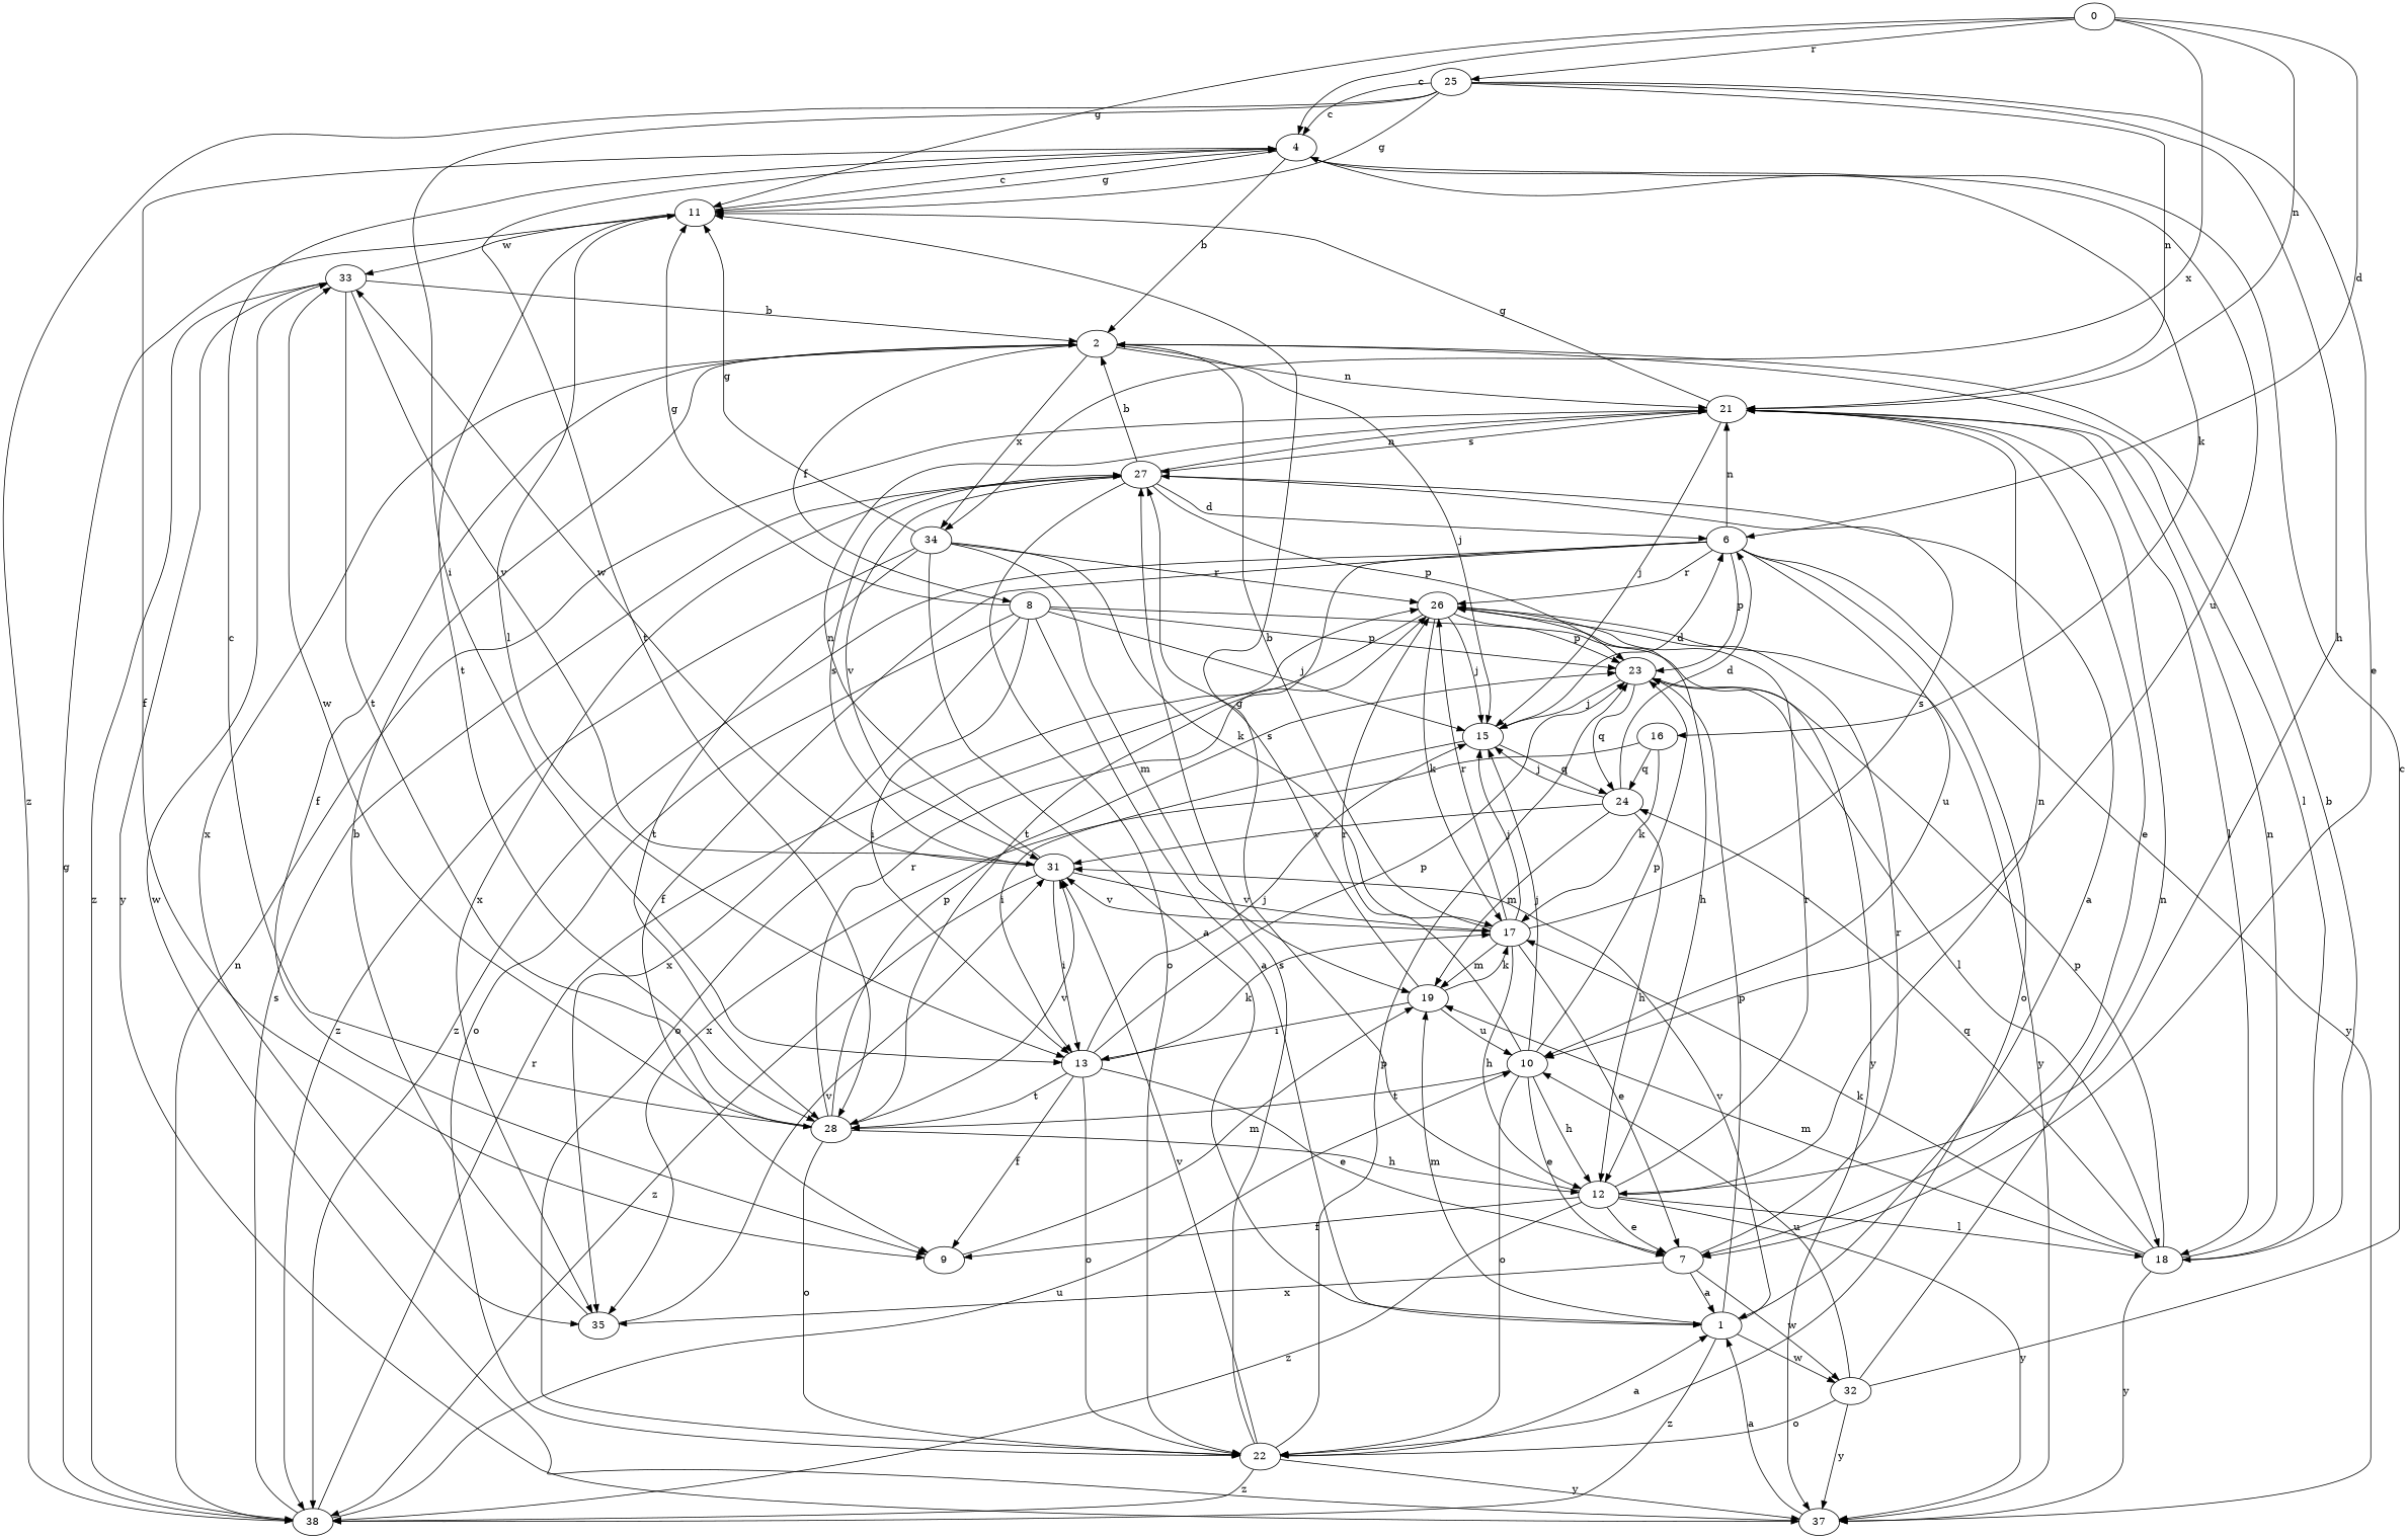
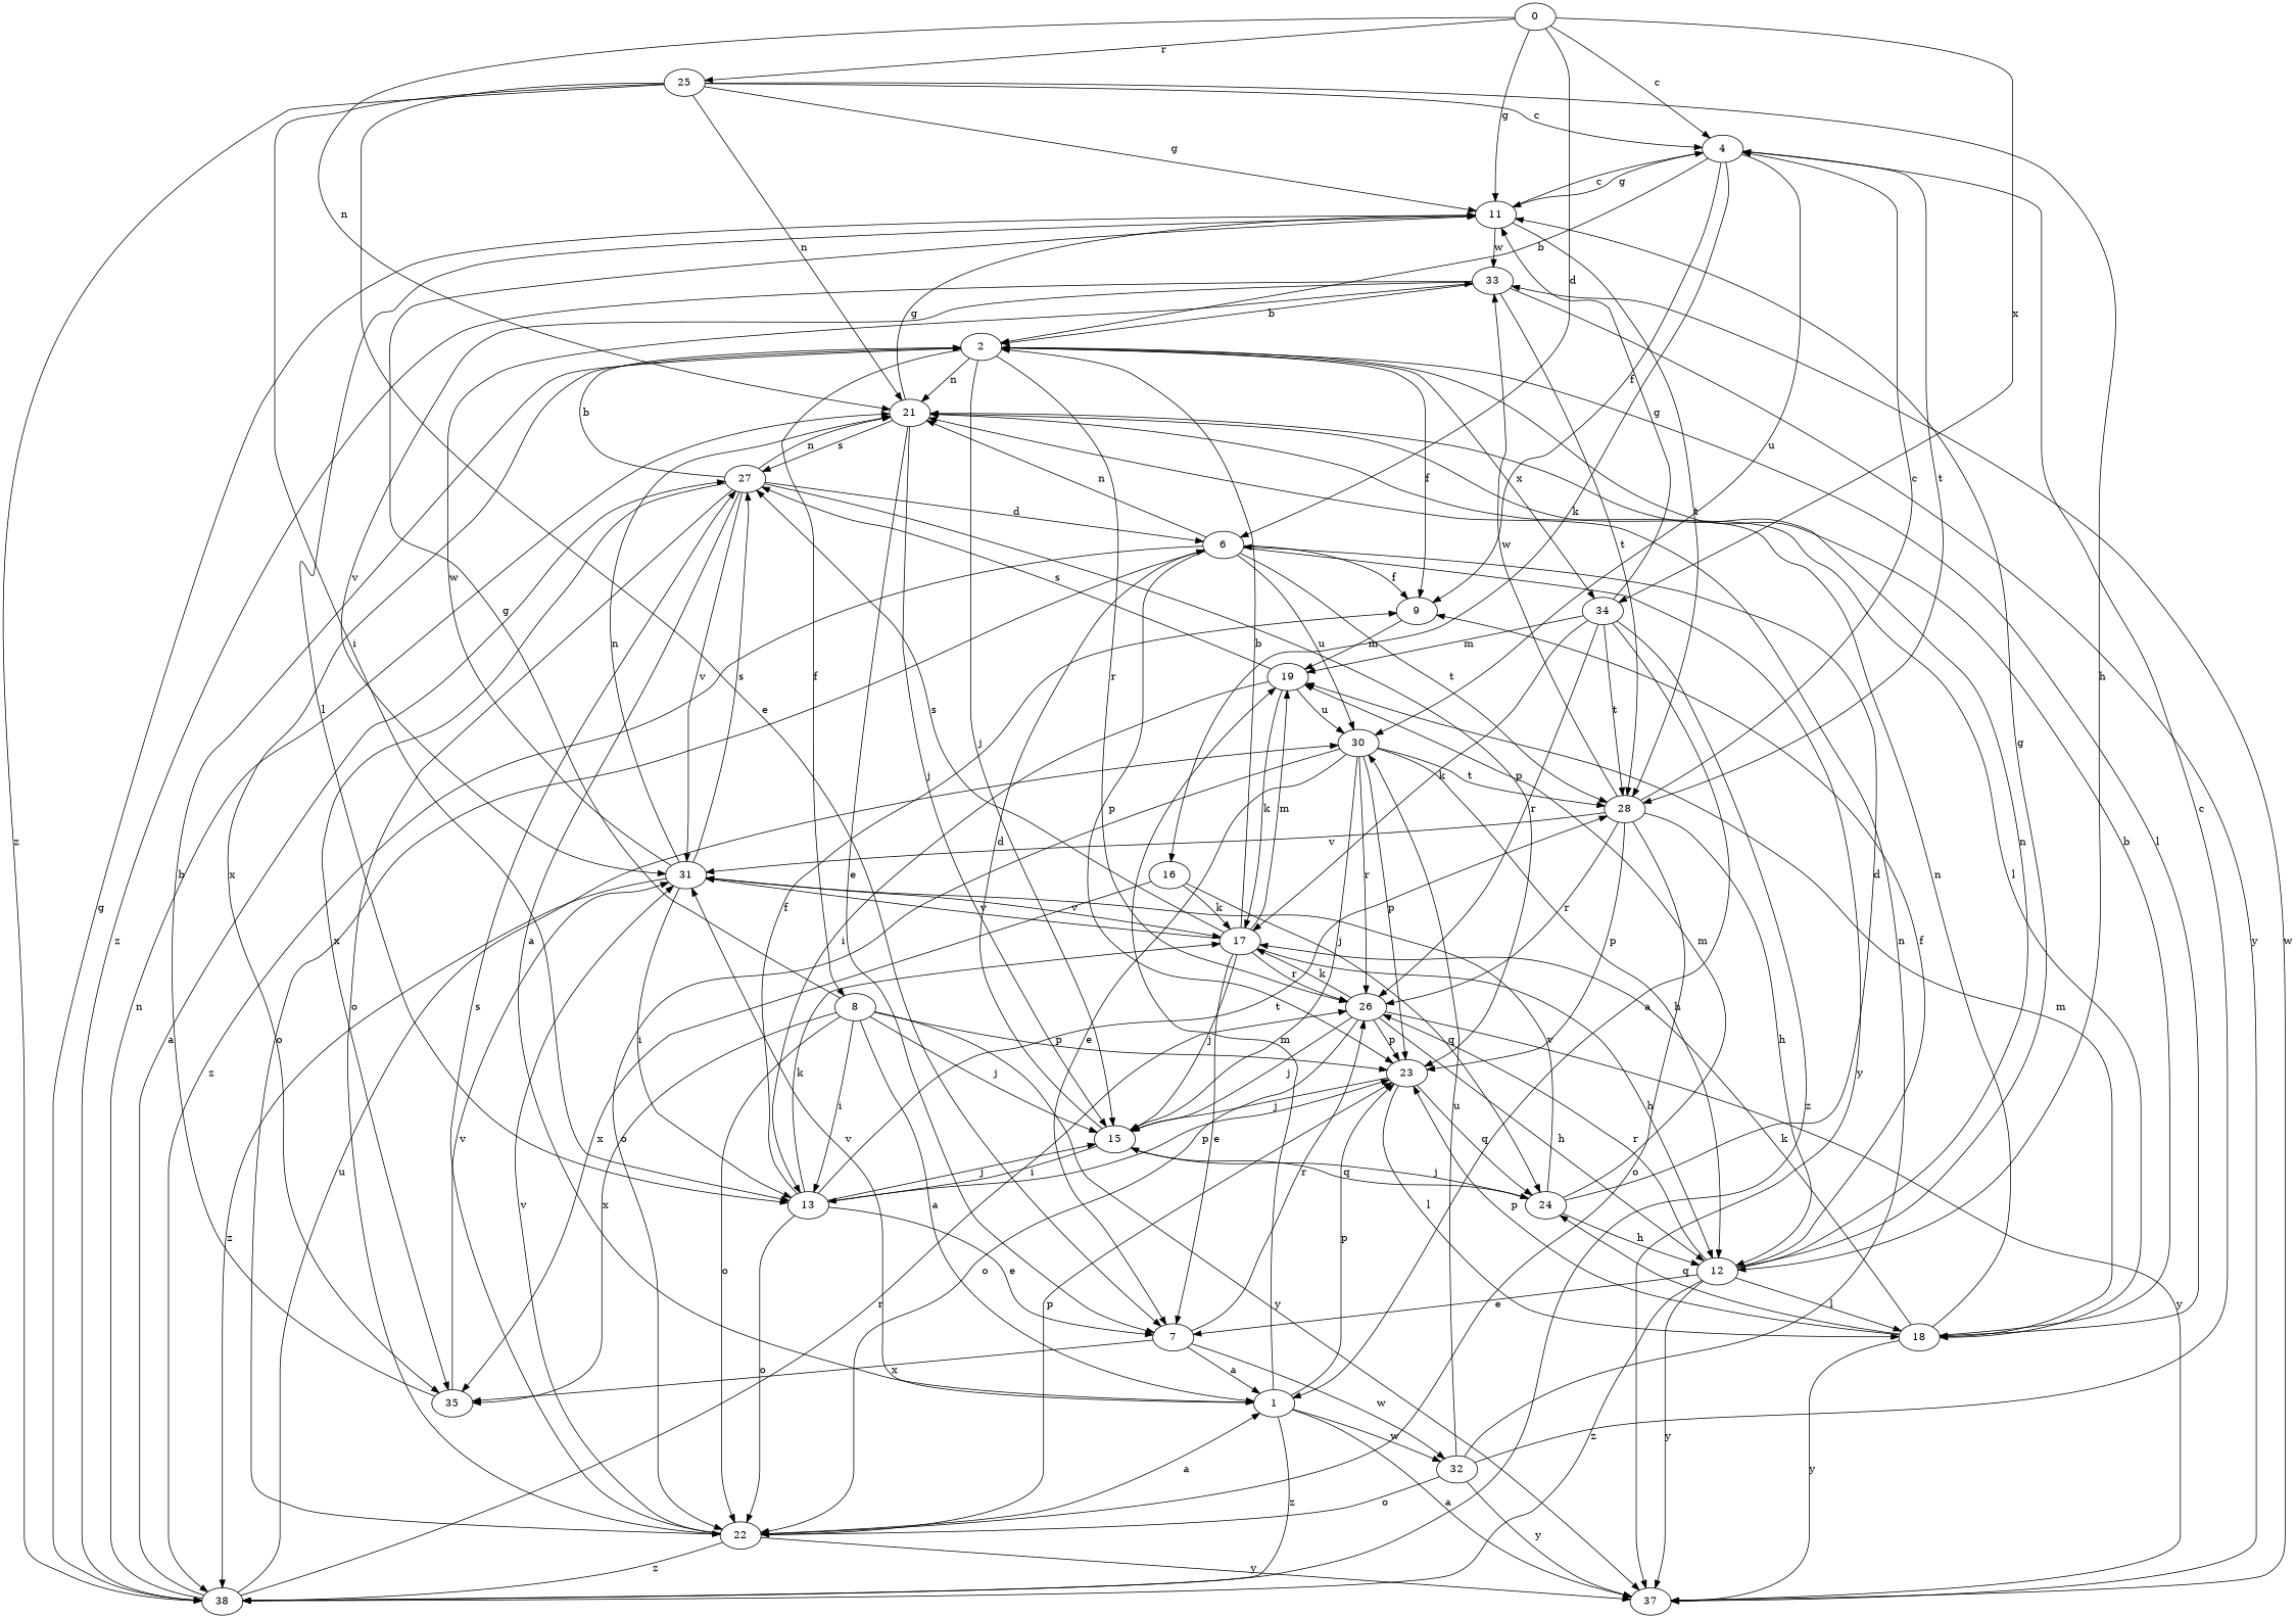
  strict digraph {
    0
    4
    6
    11
    21
    25
    34
    2
    9
    16
    28
-   30 [label=10]
+   30
    23
    38
    22
    37
    13
    33
    15
    18
    7
    27
    12
    1
    19
    26
    17
    31
    32
    24
    8
    35
    0 -> 4 [label=c]
    0 -> 6 [label=d]
    0 -> 11 [label=g]
    0 -> 21 [label=n]
    0 -> 25 [label=r]
    0 -> 34 [label=x]
    4 -> 11 [label=g]
    4 -> 2 [label=b]
    4 -> 9 [label=f]
    4 -> 16 [label=k]
    4 -> 28 [label=t]
    4 -> 30 [label=u]
    6 -> 21 [label=n]
    6 -> 9 [label=f]
    6 -> 28 [label=t]
    6 -> 30 [label=u]
    6 -> 23 [label=p]
    6 -> 38 [label=z]
    6 -> 22 [label=o]
    6 -> 37 [label=y]
    11 -> 4 [label=c]
    11 -> 28 [label=t]
    11 -> 13 [label=l]
    11 -> 33 [label=w]
    21 -> 11 [label=g]
    21 -> 15 [label=j]
    21 -> 18 [label=l]
    21 -> 7 [label=e]
    21 -> 27 [label=s]
    25 -> 4 [label=c]
    25 -> 11 [label=g]
    25 -> 21 [label=n]
    25 -> 38 [label=z]
    25 -> 13 [label=i]
    25 -> 7 [label=e]
    25 -> 12 [label=h]
    34 -> 11 [label=g]
    34 -> 28 [label=t]
    34 -> 38 [label=z]
    34 -> 1 [label=a]
    34 -> 19 [label=m]
    34 -> 26 [label=r]
    34 -> 17 [label=k]
    2 -> 21 [label=n]
    2 -> 34 [label=x]
    2 -> 9 [label=f]
    2 -> 15 [label=j]
    2 -> 18 [label=l]
-   6 -> 26 [label=r]
+   2 -> 26 [label=r]
    2 -> 8 [label=f]
    2 -> 35 [label=x]
    9 -> 19 [label=m]
    16 -> 17 [label=k]
    16 -> 24 [label=q]
    16 -> 35 [label=x]
    28 -> 4 [label=c]
    28 -> 23 [label=p]
    28 -> 22 [label=o]
    28 -> 33 [label=w]
    28 -> 12 [label=h]
    28 -> 26 [label=r]
    28 -> 31 [label=v]
    30 -> 28 [label=t]
    30 -> 23 [label=p]
    30 -> 22 [label=o]
    30 -> 15 [label=j]
    30 -> 7 [label=e]
    30 -> 12 [label=h]
    30 -> 26 [label=r]
    23 -> 15 [label=j]
    23 -> 18 [label=l]
    23 -> 24 [label=q]
    38 -> 11 [label=g]
    38 -> 21 [label=n]
    38 -> 30 [label=u]
-   38 -> 27 [label=s]
+   38 -> 27 [label=a]
    38 -> 26 [label=r]
    22 -> 23 [label=p]
    22 -> 38 [label=z]
    22 -> 37 [label=y]
    22 -> 27 [label=s]
    22 -> 1 [label=a]
    22 -> 31 [label=v]
    37 -> 33 [label=w]
-   37 -> 1 [label=a]
+   1 -> 37 [label=a]
    13 -> 9 [label=f]
    13 -> 28 [label=t]
    13 -> 23 [label=p]
    13 -> 22 [label=o]
    13 -> 15 [label=j]
    13 -> 7 [label=e]
    13 -> 17 [label=k]
    33 -> 2 [label=b]
    33 -> 28 [label=t]
    33 -> 38 [label=z]
    33 -> 37 [label=y]
    33 -> 31 [label=v]
    15 -> 6 [label=d]
    15 -> 13 [label=i]
    15 -> 24 [label=q]
    18 -> 21 [label=n]
    18 -> 2 [label=b]
    18 -> 23 [label=p]
    18 -> 37 [label=y]
    18 -> 19 [label=m]
    18 -> 17 [label=k]
    18 -> 24 [label=q]
    7 -> 1 [label=a]
    7 -> 26 [label=r]
    7 -> 32 [label=w]
    7 -> 35 [label=x]
    27 -> 6 [label=d]
    27 -> 21 [label=n]
    27 -> 2 [label=b]
    27 -> 23 [label=p]
    27 -> 22 [label=o]
    27 -> 1 [label=a]
    27 -> 31 [label=v]
    27 -> 35 [label=x]
    12 -> 11 [label=g]
    12 -> 21 [label=n]
    12 -> 9 [label=f]
    12 -> 38 [label=z]
    12 -> 37 [label=y]
    12 -> 18 [label=l]
    12 -> 7 [label=e]
    12 -> 26 [label=r]
    1 -> 23 [label=p]
    1 -> 38 [label=z]
    1 -> 19 [label=m]
    1 -> 31 [label=v]
    1 -> 32 [label=w]
    19 -> 30 [label=u]
    19 -> 13 [label=i]
    19 -> 27 [label=s]
    19 -> 17 [label=k]
    26 -> 23 [label=p]
    26 -> 22 [label=o]
    26 -> 37 [label=y]
    26 -> 15 [label=j]
    26 -> 12 [label=h]
    26 -> 17 [label=k]
    17 -> 2 [label=b]
    17 -> 15 [label=j]
    17 -> 7 [label=e]
    17 -> 27 [label=s]
    17 -> 12 [label=h]
    17 -> 19 [label=m]
    17 -> 26 [label=r]
    17 -> 31 [label=v]
    31 -> 21 [label=n]
    31 -> 38 [label=z]
    31 -> 13 [label=i]
    31 -> 33 [label=w]
    31 -> 27 [label=s]
    31 -> 17 [label=v]
    32 -> 4 [label=c]
    32 -> 21 [label=n]
    32 -> 30 [label=u]
    32 -> 22 [label=o]
    32 -> 37 [label=y]
    24 -> 6 [label=d]
    24 -> 15 [label=j]
    24 -> 12 [label=h]
    24 -> 19 [label=m]
    24 -> 31 [label=v]
    8 -> 11 [label=g]
    8 -> 23 [label=p]
    8 -> 22 [label=o]
    8 -> 37 [label=y]
    8 -> 13 [label=i]
    8 -> 15 [label=j]
    8 -> 1 [label=a]
    8 -> 35 [label=x]
    35 -> 2 [label=b]
    35 -> 31 [label=v]
  }
